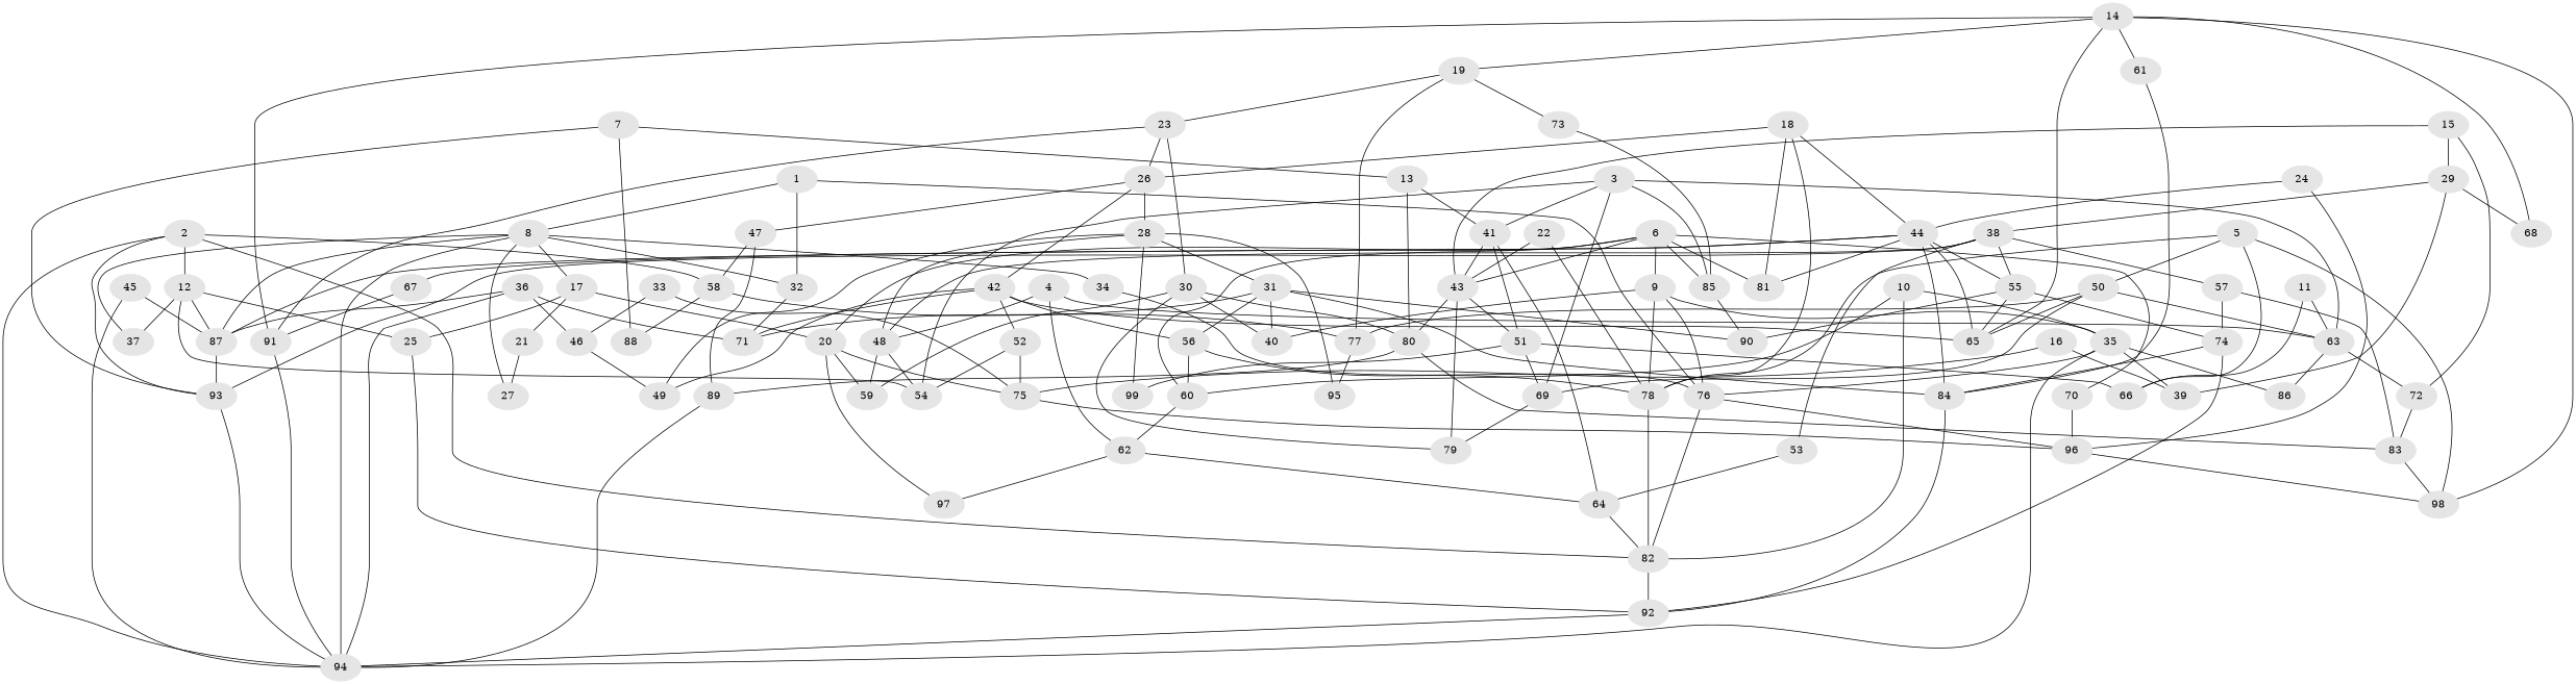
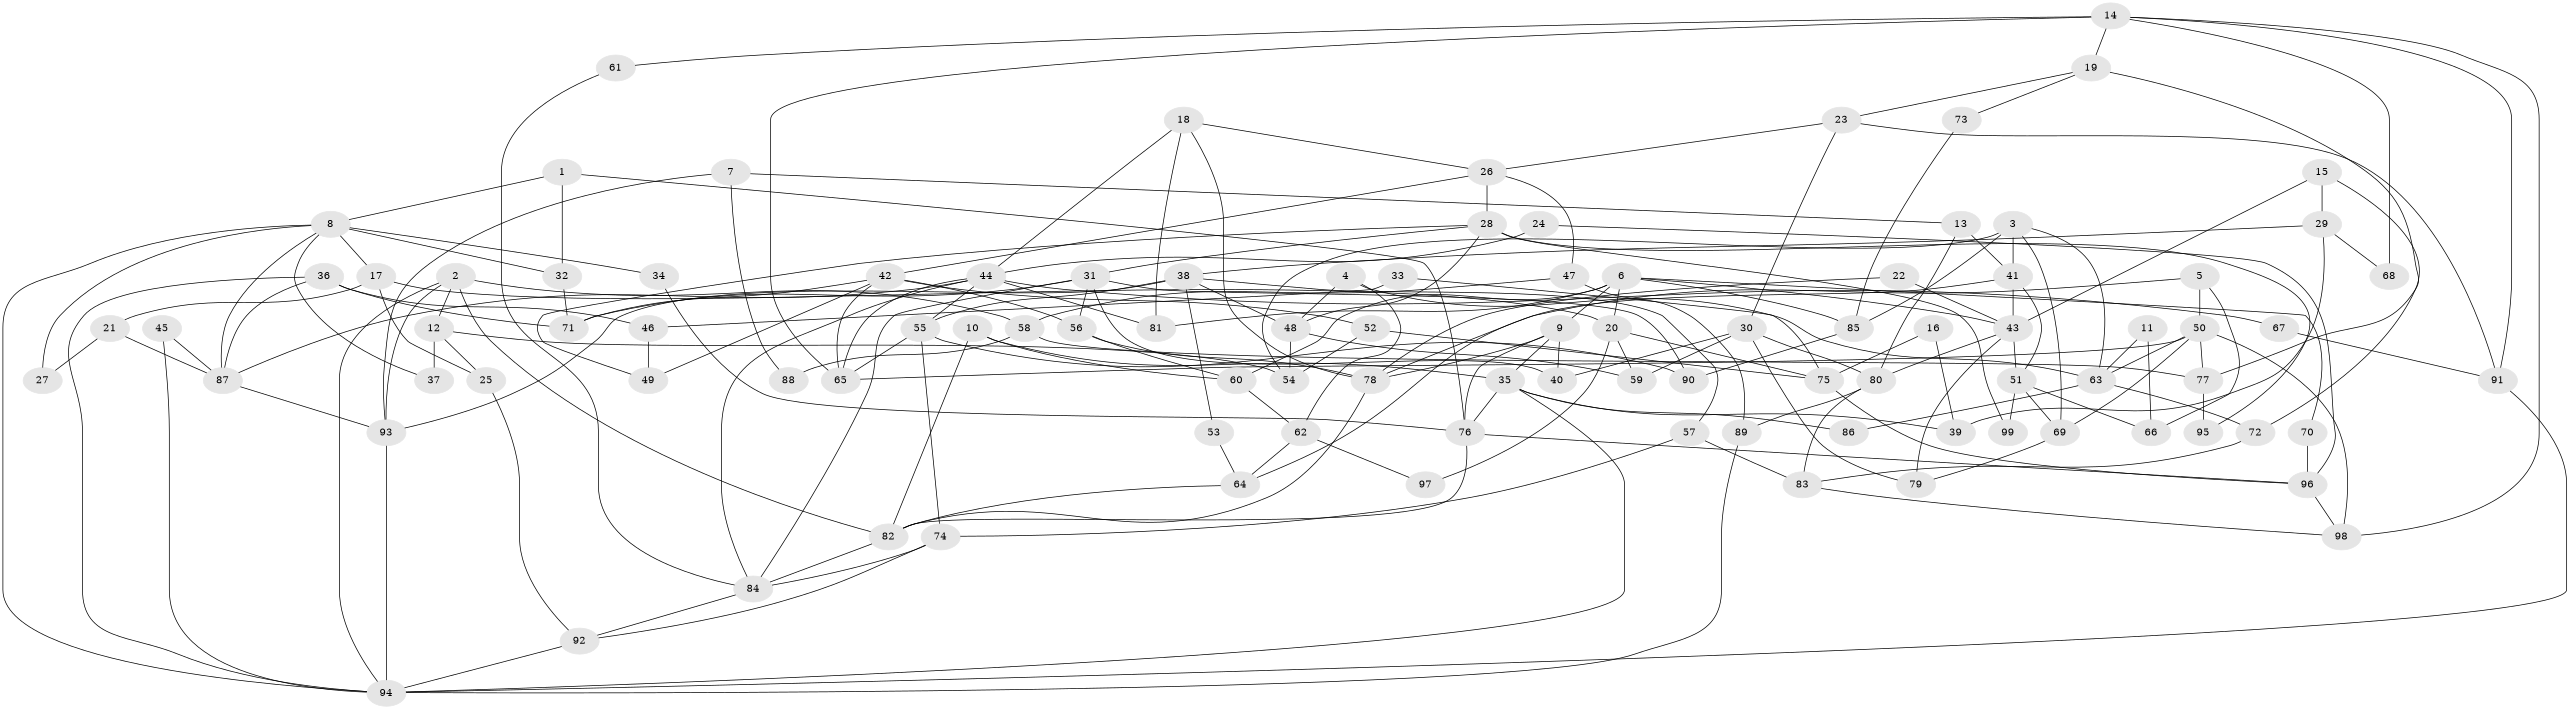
  graph {
    node [color=gray90 style=filled]
    1
    8
    32
    76
    94
    17
    27
    34
    37
    87
    71
    82
    96
    2
    12
    58
    93
    54
    25
    88
    77
    84
    3
    41
    63
    69
    85
    43
    51
    64
    72
    86
    79
    90
    4
    48
    62
    59
    97
    5
    50
    66
    78
    65
    98
    6
    9
    20
    60
    70
    81
    35
    40
    75
    80
    7
    13
    21
    39
    10
    11
    92
    89
    83
    14
    19
    61
    68
    91
    23
    73
    15
    29
    38
    16
    18
    26
    44
    28
    42
    47
    55
    67
    30
    95
    22
    24
    31
    49
    99
    56
    52
    53
    57
    33
    46
    36
    74
    45
    1 -- 8
    1 -- 32
    1 -- 76
    8 -- 32
    8 -- 94
    8 -- 17
    8 -- 27
    8 -- 34
    8 -- 37
    8 -- 87
    32 -- 71
    76 -- 82
    76 -- 96
    17 -- 25
    17 -- 20
    17 -- 21
    34 -- 76
    87 -- 93
-   82 -- 92
+   82 -- 84
    96 -- 98
    2 -- 94
    2 -- 82
    2 -- 12
    2 -- 58
    2 -- 93
    12 -- 37
    12 -- 54
    12 -- 25
    58 -- 88
    58 -- 77
    93 -- 94
    25 -- 92
    77 -- 95
    84 -- 92
    3 -- 54
    3 -- 41
    3 -- 63
    3 -- 69
    3 -- 85
    41 -- 43
    41 -- 51
    41 -- 64
    63 -- 72
    63 -- 86
    69 -- 79
    85 -- 90
    43 -- 51
    43 -- 79
    43 -- 80
    51 -- 69
    51 -- 66
    51 -- 99
    64 -- 82
    72 -- 83
    4 -- 63
    4 -- 48
    4 -- 62
    48 -- 54
    48 -- 59
    62 -- 64
    62 -- 97
    5 -- 50
    5 -- 66
    5 -- 78
    50 -- 77
    50 -- 63
    50 -- 69
    50 -- 65
-   5 -- 98
+   50 -- 98
    78 -- 82
    6 -- 85
    6 -- 43
    6 -- 9
    6 -- 20
    6 -- 60
    6 -- 70
    6 -- 81
    9 -- 76
    9 -- 78
    9 -- 35
    9 -- 40
    20 -- 59
    20 -- 97
    20 -- 75
    60 -- 62
    70 -- 96
    35 -- 76
    35 -- 94
    35 -- 86
    35 -- 39
    75 -- 96
    80 -- 89
    80 -- 83
    7 -- 93
    7 -- 88
    7 -- 13
    13 -- 41
    13 -- 80
    21 -- 27
-   12 -- 87
+   21 -- 87
    10 -- 82
    10 -- 60
    10 -- 35
    11 -- 63
    11 -- 66
    92 -- 94
    89 -- 94
    83 -- 98
    14 -- 65
    14 -- 98
    14 -- 19
    14 -- 61
    14 -- 68
    14 -- 91
    19 -- 77
    19 -- 23
    19 -- 73
    61 -- 84
    91 -- 94
    23 -- 91
    23 -- 26
    23 -- 30
    73 -- 85
    15 -- 43
    15 -- 72
    15 -- 29
    29 -- 39
    29 -- 68
    29 -- 38
    38 -- 93
    38 -- 48
    38 -- 55
    38 -- 53
    38 -- 57
    16 -- 75
    16 -- 39
    18 -- 78
    18 -- 81
    18 -- 26
    18 -- 44
    26 -- 28
    26 -- 42
    26 -- 47
    44 -- 87
    44 -- 84
    44 -- 65
    44 -- 81
    44 -- 55
    44 -- 67
    28 -- 48
    28 -- 95
    28 -- 31
    28 -- 49
    28 -- 99
    42 -- 71
    42 -- 65
    42 -- 49
    42 -- 56
    42 -- 52
    47 -- 58
    47 -- 89
    55 -- 90
    55 -- 65
    55 -- 74
    67 -- 91
    30 -- 79
    30 -- 59
    30 -- 40
    30 -- 80
    22 -- 43
    22 -- 78
    24 -- 96
    24 -- 44
    31 -- 71
    31 -- 84
    31 -- 90
    31 -- 40
    31 -- 56
    56 -- 78
    56 -- 60
    52 -- 54
    52 -- 75
    53 -- 64
    57 -- 83
    57 -- 74
    33 -- 75
    33 -- 46
    46 -- 49
    36 -- 94
    36 -- 87
    36 -- 71
    36 -- 46
    74 -- 84
    74 -- 92
    45 -- 94
    45 -- 87
  }
